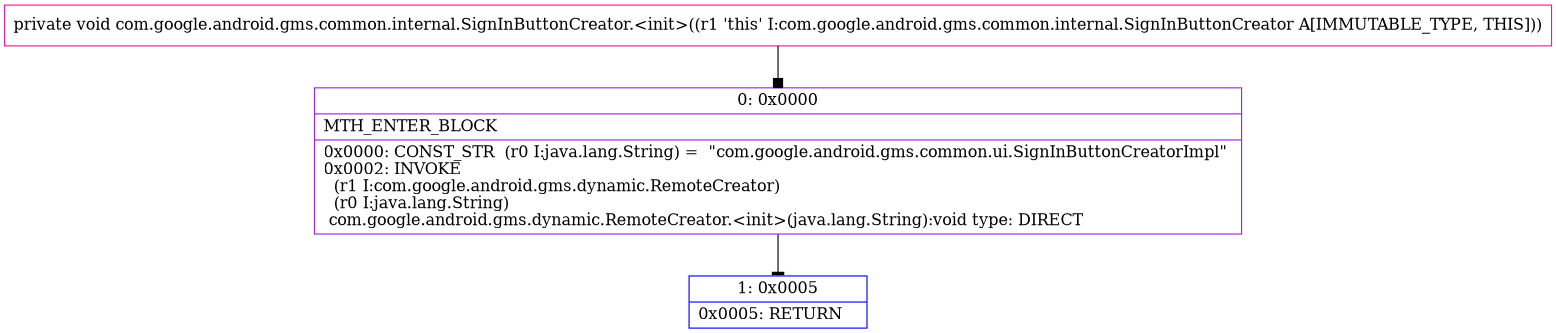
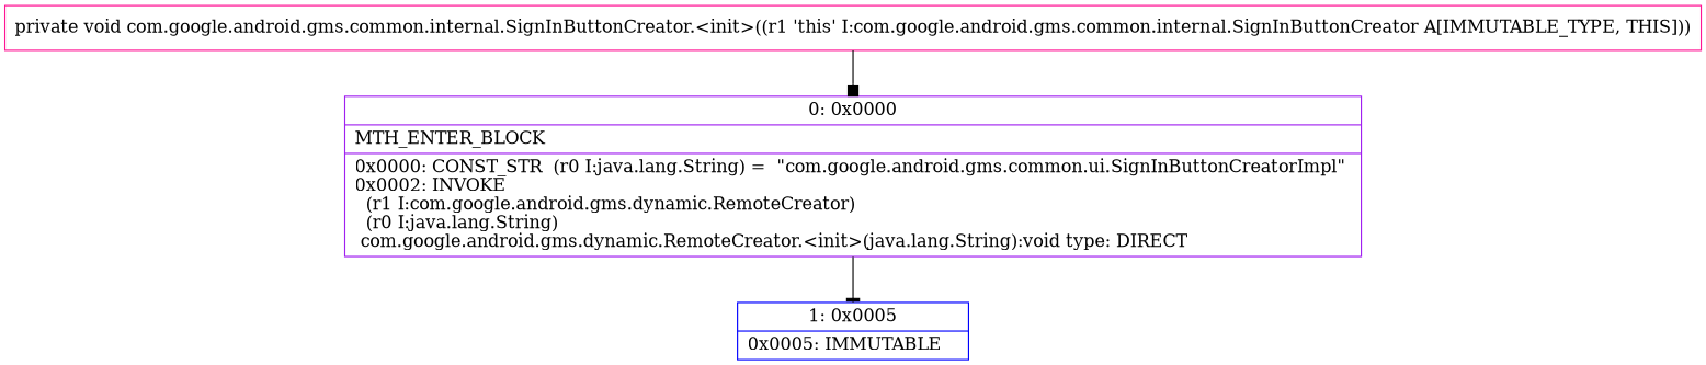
  digraph {
    node [shape=record]
    n1 [label="{0\:\ 0x0000|MTH_ENTER_BLOCK\l|0x0000: CONST_STR  (r0 I:java.lang.String) =  \"com.google.android.gms.common.ui.SignInButtonCreatorImpl\" \l0x0002: INVOKE  \l  (r1 I:com.google.android.gms.dynamic.RemoteCreator)\l  (r0 I:java.lang.String)\l com.google.android.gms.dynamic.RemoteCreator.\<init\>(java.lang.String):void type: DIRECT \l}" color=purple]
-   n2 [label="{1\:\ 0x0005|0x0005: RETURN   \l}" color=blue]
+   n2 [label="{1\:\ 0x0005|0x0005: IMMUTABLE   \l}" color=blue]
    n3 [label="{private void com.google.android.gms.common.internal.SignInButtonCreator.\<init\>((r1 'this' I:com.google.android.gms.common.internal.SignInButtonCreator A[IMMUTABLE_TYPE, THIS])) }" color=deeppink]
    n1 -> n2 [arrowhead=tee]
    n3 -> n1 [arrowhead=box]
  }
